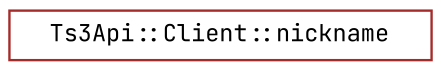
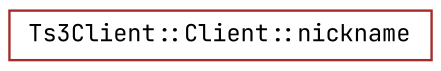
  digraph {
    rankdir=TB
    fontname="JetBrains Mono"
-   n1 [color=brown fillcolor=white fontname="JetBrains Mono" fontsize=10 height=0.2 label="Ts3Api::Client::nickname" shape=record style=filled width=0.4]
+   n1 [color=brown fillcolor=white fontname="JetBrains Mono" fontsize=10 height=0.2 label="Ts3Client::Client::nickname" shape=record style=filled width=0.4]
  }
